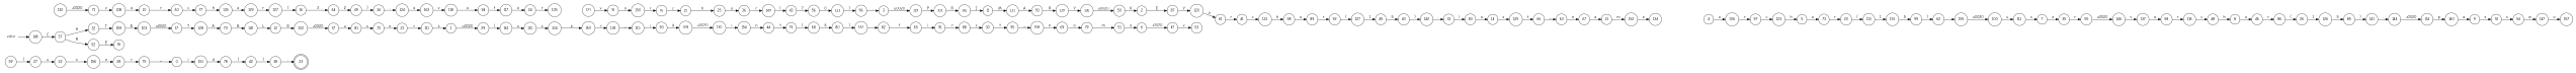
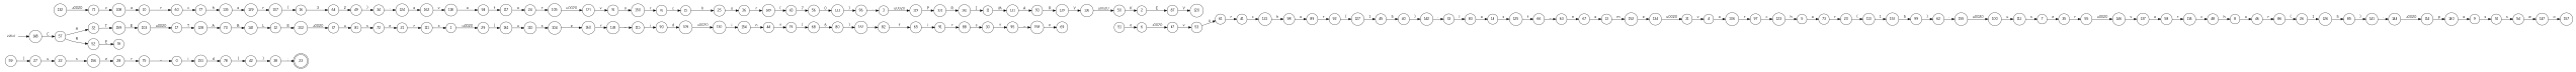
  digraph {
    fontname="Comic Neue"
    rankdir=LR
    node [fontname="Comic Neue" shape=circle]
    edge [fontname="Comic Neue"]
    0
    151
    78
    42
    1
    29
    161
    110
    2
    87
    120
    3
    119
    101
    143
    4
    106
    97
    123
    5
    73
    20
    113
    6
    47
    53
    61
    7
    35
    55
    146
    8
    46
    86
    26
    9
    74
    54
    147
    10
    60
    77
    135
    11
    131
    93
    139
    12
    102
    37
    81
    13
    152
    134
+   31
    14
    125
    66
    63
    15
    25
    36
    149
    16
    64
    49
    34
    17
    128
    70
    145
    32
    159
    103
    19
    68
    80
    163
    153
    99
    21
    111
    22
    156
    28
    75
    23 [shape=doublecircle]
    24
    105
    121
    39
    43
    126
    85
    141
    27
    104
    30
    95
    158
    69
    33
    83
    124
    162
    118
    137
    56
    72
    38
    150
    76
    40
    142
    41
    122
    98
    89
    133
    96
    44
    45
    48
    50
    51
    52
    18
    157
    58
    57
    116
    59
    129
    62
    155
    100
    112
    67
    65
    91
    88
    82
-   79
    71
    108
    107
    132
    144
    114
    92
    127
    90
    109
    130
    154
    136
    94
    117
    160
    138
    115
    140
    148
    initial [shape=plaintext]
    0 -> 151 [label=i]
    151 -> 78 [label=d]
    78 -> 42 [label=")"]
    42 -> 38 [label=")"]
    1 -> 29 [label="\u0020"]
    29 -> 161 [label="("]
    161 -> 110 [label=u]
    110 -> 104 [label=s]
    2 -> 87 [label=E]
    87 -> 120 [label=Y]
    3 -> 119 [label="\u0020"]
    119 -> 101 [label=P]
    101 -> 143 [label=R]
    143 -> 11 [label=I]
    4 -> 106 [label=a]
    106 -> 97 [label=r]
    97 -> 123 [label=c]
    123 -> 5 [label=h]
    5 -> 73 [label=a]
    73 -> 20 [label=r]
    20 -> 113 [label="("]
    113 -> 153 [label=1]
    6 -> 47 [label="\u0020"]
    47 -> 53 [label=v]
-   120 -> 61 [label=a]
+   53 -> 61 [label=a]
    61 -> 41 [label=r]
    7 -> 35 [label=e]
    35 -> 55 [label=r]
    55 -> 146 [label="\u0020"]
    146 -> 137 [label=v]
    8 -> 46 [label=a]
    46 -> 86 [label=r]
    86 -> 26 [label="("]
    26 -> 126 [label=1]
    9 -> 74 [label=s]
    74 -> 54 [label=s]
    54 -> 147 [label=w]
    147 -> 157 [label=o]
    10 -> 60 [label=r]
    60 -> 77 [label=c]
    77 -> 135 [label=h]
    135 -> 129 [label=a]
    11 -> 131 [label=M]
    131 -> 93 [label=A]
    93 -> 139 [label=R]
    139 -> 136 [label=Y]
    12 -> 102 [label=E]
    102 -> 37 [label="\u0020"]
    37 -> 81 [label=u]
    81 -> 72 [label=s]
    13 -> 152 [label=m]
    152 -> 134 [label=e]
+   134 -> 31 [label="\u0020"]
+   31 -> 4 [label=v]
    14 -> 125 [label=s]
    125 -> 66 [label=t]
    66 -> 63 [label=_]
    63 -> 67 [label=n]
    15 -> 25 [label=h]
    25 -> 36 [label=a]
    36 -> 149 [label=r]
    149 -> 43 [label="("]
    16 -> 64 [label=3]
    64 -> 49 [label=2]
    49 -> 34 [label=")"]
    34 -> 124 [label=","]
    17 -> 128 [label=T]
    128 -> 70 [label=A]
    70 -> 145 [label=B]
    145 -> 12 [label=L]
    32 -> 159 [label=T]
    159 -> 103 [label=E]
    103 -> 17 [label="\u0020"]
    19 -> 68 [label="("]
    68 -> 80 [label=6]
    80 -> 163 [label=")"]
    163 -> 82 [label=","]
    153 -> 99 [label=5]
    99 -> 62 [label=")"]
    21 -> 111 [label=r]
    111 -> 1 [label=s]
    22 -> 156 [label=s]
    156 -> 28 [label=e]
    28 -> 75 [label=r]
    75 -> 0 [label=_]
    24 -> 105 [label=r]
+   105 -> 121 [label="\u0020"]
    121 -> 39 [label=v]
    39 -> 150 [label=a]
    43 -> 56 [label=7]
    126 -> 85 [label=5]
    85 -> 141 [label=")"]
    141 -> 144 [label=","]
    27 -> 22 [label=u]
    104 -> 160 [label=e]
    30 -> 95 [label=t]
    95 -> 158 [label=_]
    158 -> 69 [label=n]
-   69 -> 79 [label=a]
    33 -> 83 [label=l]
    83 -> 14 [label=a]
    124 -> 162 [label=a]
    162 -> 118 [label=v]
    118 -> 94 [label=a]
    137 -> 58 [label=a]
    56 -> 133 [label=0]
    72 -> 21 [label=e]
    38 -> 23 [label=";"]
    150 -> 76 [label=r]
    76 -> 15 [label=c]
    40 -> 142 [label=")"]
    142 -> 33 [label=","]
    41 -> 122 [label=c]
    122 -> 98 [label=h]
    98 -> 89 [label=a]
    89 -> 92 [label=r]
    133 -> 96 [label=")"]
    96 -> 3 [label=","]
    44 -> 19 [label=t]
    45 -> 40 [label=5]
    48 -> 8 [label=h]
    50 -> 2 [label=K]
    51 -> 6 [label=e]
    52 -> 18 [label=E]
    58 -> 116 [label=r]
    57 -> 32 [label=A]
    57 -> 52 [label=R]
    116 -> 48 [label=c]
    59 -> 27 [label="("]
    129 -> 107 [label=r]
    62 -> 155 [label=","]
    155 -> 100 [label="\u0020"]
    100 -> 112 [label=u]
    112 -> 7 [label=s]
    67 -> 13 [label=a]
    65 -> 91 [label=i]
    91 -> 88 [label=r]
    88 -> 30 [label=s]
    82 -> 65 [label=f]
-   79 -> 51 [label=m]
    71 -> 108 [label=v]
    108 -> 10 [label=a]
    107 -> 16 [label="("]
    132 -> 71 [label="\u0020"]
    144 -> 114 [label="\u0020"]
    114 -> 140 [label=p]
    92 -> 127 [label="("]
    127 -> 45 [label=1]
    90 -> 109 [label=d]
    109 -> 130 [label="\u0020"]
    130 -> 154 [label=i]
    154 -> 44 [label=n]
    136 -> 50 [label="\u0020"]
    94 -> 117 [label=t]
    117 -> 24 [label=a]
    160 -> 138 [label=r]
    138 -> 115 [label=_]
    115 -> 90 [label=i]
    140 -> 9 [label=a]
    148 -> 57 [label=C]
    initial -> 148
  }
